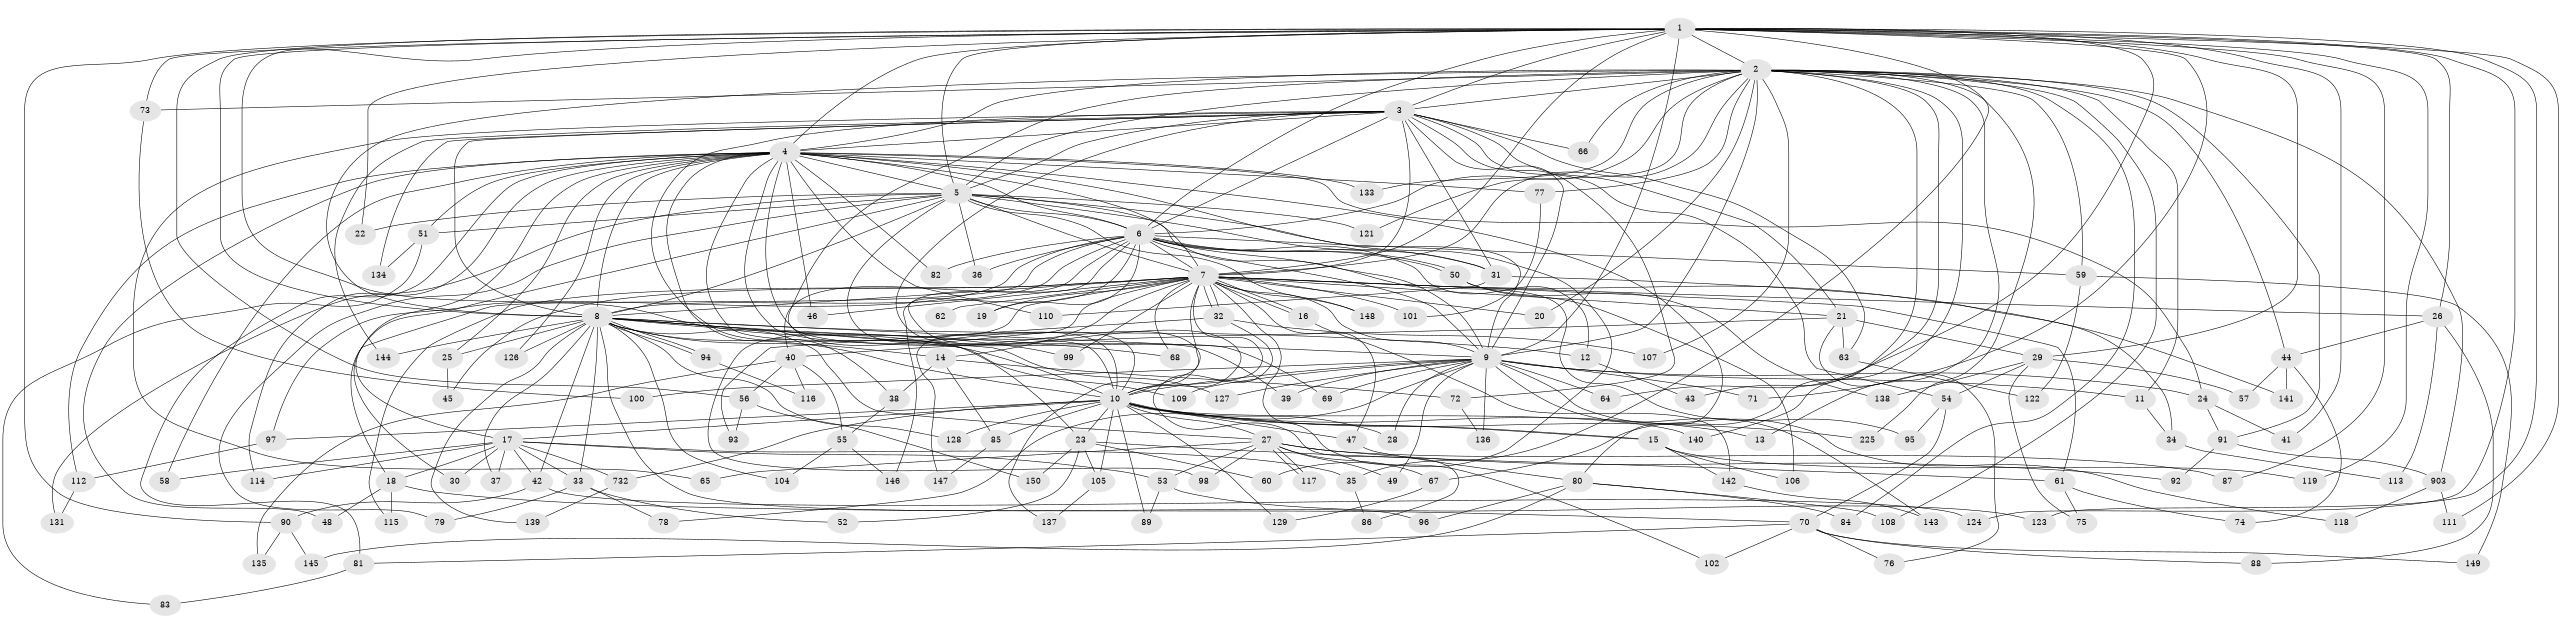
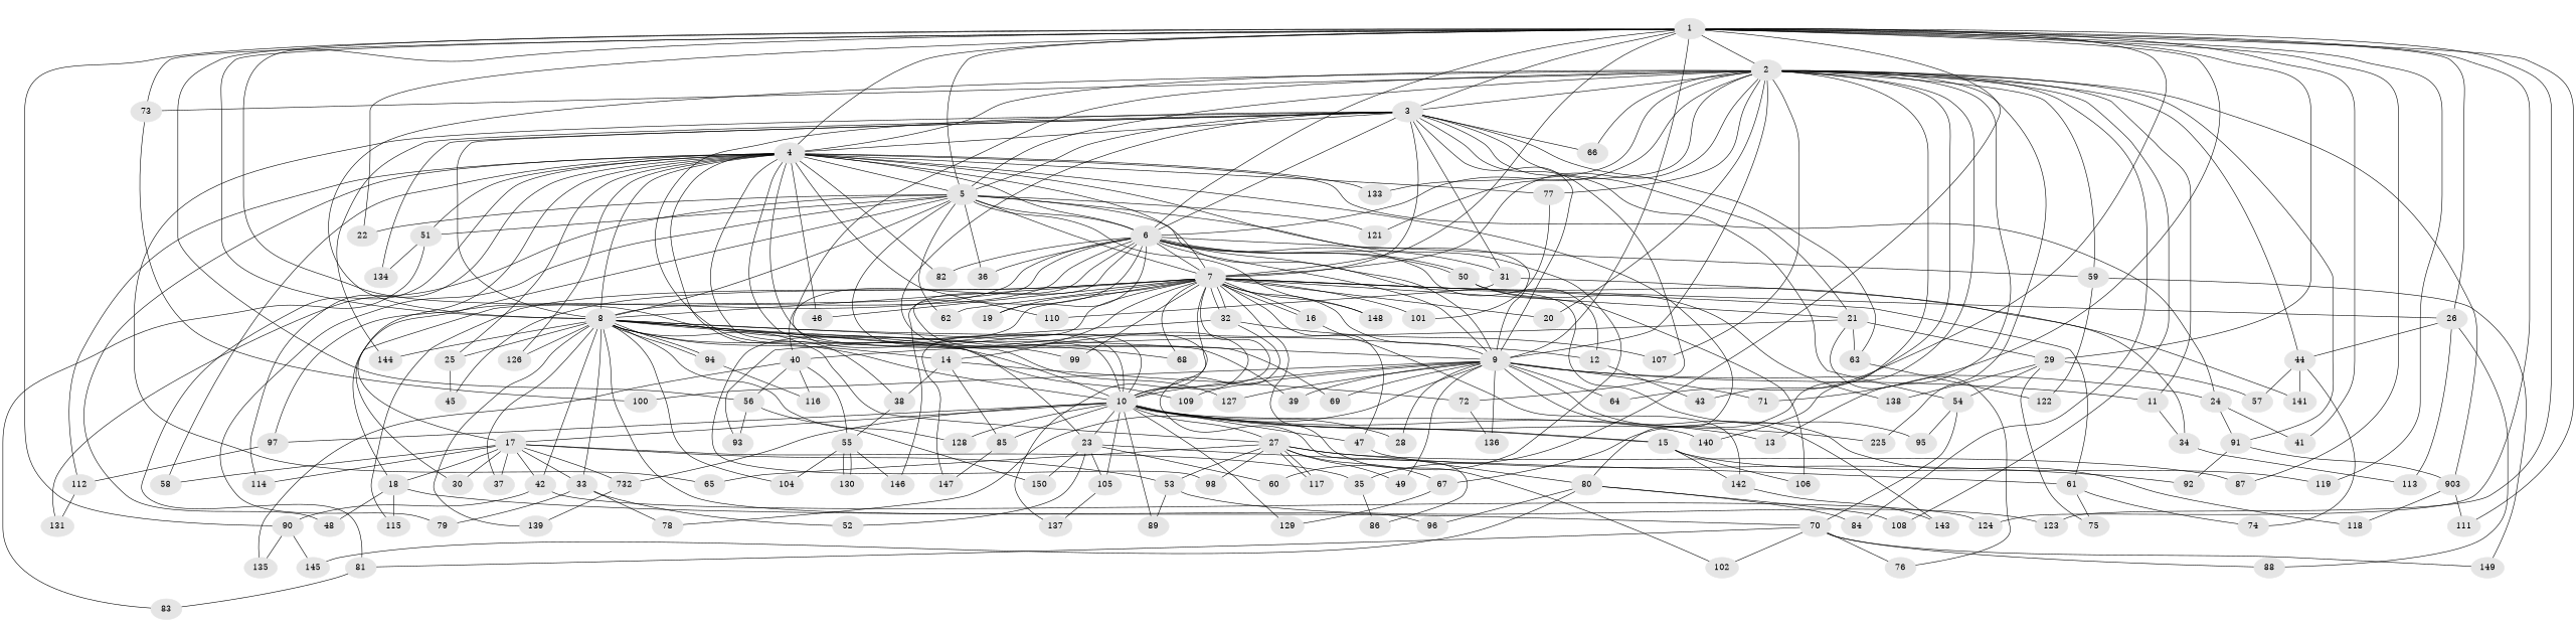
  graph {
    node [color=gray90 style=filled]
    1
    2
    3
    4
    5
    6
    7
    8
    9
    10
    22
    26
    29
    35
    41
    56
    64
    71
    73
    87
    90
    111
    119
    123
    124
    11
    13
    20
    43
    44
    59
    66
    67
    77
    84
    91
    n37 [label=903]
    107
    108
    121
    n41 [label=225]
    133
    140
    21
    23
    31
    54
    63
    65
    72
    134
    144
    17
    24
    25
    38
    39
    46
    48
    51
    58
    69
    80
    81
    82
    110
    112
    114
    126
    30
    36
    60
    62
    79
    131
    148
    12
    18
    19
    40
    50
    95
    97
    146
    14
    16
    32
    45
    47
    61
    68
    98
    99
    101
    102
    115
    137
    141
    147
    27
    33
    37
    42
    94
    96
    104
    109
    127
    128
    139
    28
    49
    78
    100
    118
    136
    143
    15
    85
    89
    105
    129
    n123 [label=732]
    88
    113
    57
    75
    138
    86
    n130 [label=150]
    93
    135
    145
    34
    74
    122
    149
    92
    76
    52
    70
    53
    55
    83
    116
    106
    142
    117
+   130
    1 -- 2
    1 -- 3
    1 -- 4
    1 -- 5
    1 -- 6
    1 -- 7
    1 -- 8
    1 -- 9
    1 -- 10
    1 -- 22
    1 -- 26
    1 -- 29
    1 -- 35
    1 -- 41
    1 -- 56
    1 -- 64
    1 -- 71
    1 -- 73
    1 -- 87
    1 -- 90
    1 -- 111
    1 -- 119
    1 -- 123
    1 -- 124
    2 -- 3
    2 -- 4
    2 -- 5
    2 -- 6
    2 -- 7
    2 -- 8
    2 -- 9
    2 -- 10
    2 -- 73
    2 -- 11
    2 -- 13
    2 -- 20
    2 -- 43
    2 -- 44
    2 -- 59
    2 -- 66
    2 -- 67
    2 -- 77
    2 -- 84
    2 -- 91
    2 -- n37
    2 -- 107
    2 -- 108
    2 -- 121
    2 -- n41
    2 -- 133
    2 -- 140
    3 -- 4
    3 -- 5
    3 -- 6
    3 -- 7
    3 -- 8
    3 -- 9
    3 -- 10
    3 -- 66
    3 -- 21
    3 -- 23
    3 -- 31
    3 -- 54
    3 -- 63
    3 -- 65
    3 -- 72
    3 -- 134
    3 -- 144
    4 -- 5
    4 -- 6
    4 -- 7
    4 -- 8
    4 -- 9
    4 -- 10
    4 -- 77
    4 -- 133
    4 -- 17
    4 -- 24
    4 -- 25
    4 -- 38
    4 -- 39
    4 -- 46
    4 -- 48
    4 -- 51
    4 -- 58
    4 -- 69
    4 -- 80
    4 -- 81
    4 -- 82
    4 -- 110
    4 -- 112
    4 -- 114
    4 -- 126
    5 -- 6
    5 -- 7
    5 -- 8
    5 -- 9
    5 -- 10
    5 -- 22
    5 -- 121
    5 -- 51
    5 -- 30
    5 -- 36
    5 -- 60
-   5 -- 31
+   5 -- 62
    5 -- 79
    5 -- 131
    5 -- 148
    6 -- 7
    6 -- 8
    6 -- 9
    6 -- 10
    6 -- 59
    6 -- 31
    6 -- 82
    6 -- 36
    6 -- 12
    6 -- 18
    6 -- 19
    6 -- 40
    6 -- 50
    6 -- 50
    6 -- 95
    6 -- 97
    6 -- 146
    7 -- 8
    7 -- 9
    7 -- 10
    7 -- 26
    7 -- 20
    7 -- 21
    7 -- 46
    7 -- 62
    7 -- 148
    7 -- 19
    7 -- 14
    7 -- 16
    7 -- 16
    7 -- 32
    7 -- 32
    7 -- 45
    7 -- 47
    7 -- 61
    7 -- 68
    7 -- 98
    7 -- 99
    7 -- 101
    7 -- 102
    7 -- 115
    7 -- 137
    7 -- 141
    7 -- 147
    8 -- 9
    8 -- 10
    8 -- 144
    8 -- 25
    8 -- 126
    8 -- 12
    8 -- 14
    8 -- 68
    8 -- 99
    8 -- 27
    8 -- 33
    8 -- 37
    8 -- 42
    8 -- 94
    8 -- 94
    8 -- 96
    8 -- 104
    8 -- 109
    8 -- 127
    8 -- 128
    8 -- 139
    9 -- 10
    9 -- 64
    9 -- 71
    9 -- 11
    9 -- 24
    9 -- 39
    9 -- 69
    9 -- 109
    9 -- 127
    9 -- 28
    9 -- 49
    9 -- 78
    9 -- 100
    9 -- 118
    9 -- 136
    9 -- 143
    10 -- 13
    10 -- n41
    10 -- 140
    10 -- 23
    10 -- 17
    10 -- 97
    10 -- 47
    10 -- 27
    10 -- 128
    10 -- 28
    10 -- 15
    10 -- 15
    10 -- 85
    10 -- 89
    10 -- 105
    10 -- 129
    10 -- n123
    26 -- 44
    26 -- 88
    26 -- 113
    29 -- 54
    29 -- 57
    29 -- 75
    29 -- 138
    35 -- 86
    56 -- n130
    56 -- 93
    73 -- 100
    90 -- 135
    90 -- 145
    11 -- 34
    44 -- 141
    44 -- 57
    44 -- 74
    59 -- 122
    59 -- 149
    67 -- 129
    77 -- 101
    91 -- n37
    91 -- 92
    n37 -- 111
    n37 -- 118
    21 -- 29
    21 -- 63
    21 -- 40
    21 -- 76
    23 -- 60
    23 -- 61
    23 -- 105
    23 -- n130
    23 -- 52
    31 -- 110
    31 -- 34
    54 -- 95
    54 -- 70
    63 -- 122
    72 -- 136
    17 -- 35
    17 -- 58
    17 -- 114
    17 -- 30
    17 -- 18
    17 -- 33
    17 -- 37
    17 -- 42
    17 -- n123
    17 -- 53
    24 -- 41
    24 -- 91
    25 -- 45
    38 -- 55
    51 -- 134
    51 -- 83
    80 -- 84
    80 -- 108
    80 -- 96
    80 -- 145
    81 -- 83
    112 -- 131
    12 -- 43
    18 -- 48
    18 -- 115
    18 -- 70
    40 -- 56
    40 -- 135
    40 -- 55
    40 -- 116
    50 -- 138
    50 -- 106
    97 -- 112
    14 -- 72
    14 -- 38
    14 -- 85
    16 -- 142
    32 -- 107
    32 -- 86
    32 -- 93
    47 -- 80
    61 -- 75
    61 -- 74
    27 -- 87
    27 -- 67
    27 -- 65
    27 -- 98
    27 -- 49
    27 -- 92
    27 -- 53
    27 -- 117
    27 -- 117
    33 -- 79
    33 -- 78
    33 -- 52
    42 -- 90
    42 -- 124
    94 -- 116
    15 -- 119
    15 -- 106
    15 -- 142
    85 -- 147
    105 -- 137
    n123 -- 139
    34 -- 113
    70 -- 81
    70 -- 102
    70 -- 88
    70 -- 149
    70 -- 76
    53 -- 123
    53 -- 89
    55 -- 146
    55 -- 104
+   55 -- 130
+   55 -- 130
    142 -- 143
  }
